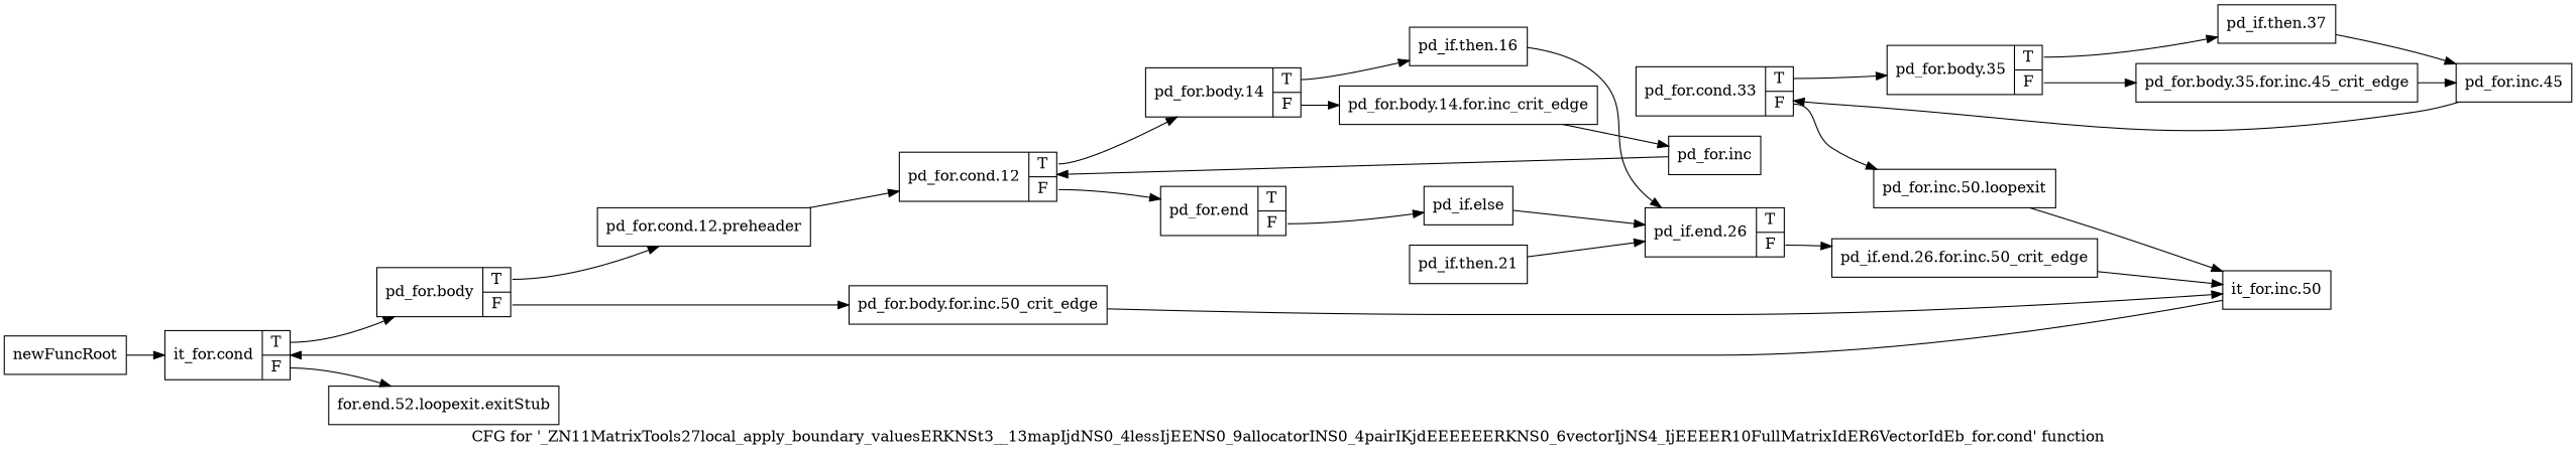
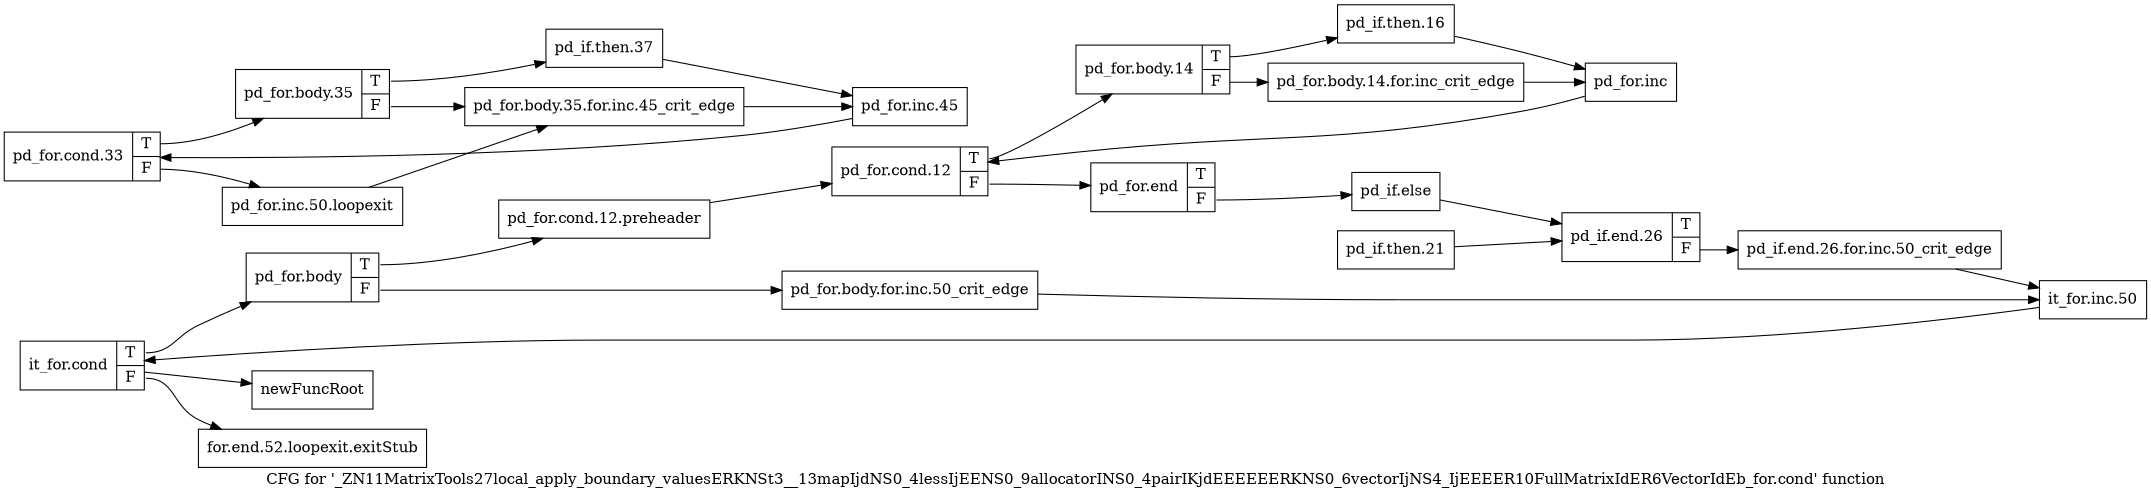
  digraph {
    label="CFG for '_ZN11MatrixTools27local_apply_boundary_valuesERKNSt3__13mapIjdNS0_4lessIjEENS0_9allocatorINS0_4pairIKjdEEEEEERKNS0_6vectorIjNS4_IjEEEER10FullMatrixIdER6VectorIdEb_for.cond' function"
    rankdir=LR
    node [shape=record]
    n1 [label="{newFuncRoot}"]
    n2 [label="{it_for.cond|{<s0>T|<s1>F}}"]
    n3 [label="{for.end.52.loopexit.exitStub}"]
    n4 [label="{pd_for.body|{<s0>T|<s1>F}}"]
    n5 [label="{pd_for.cond.12.preheader}"]
    n6 [label="{pd_for.body.for.inc.50_crit_edge}"]
    n7 [label="{pd_for.cond.12|{<s0>T|<s1>F}}"]
    n8 [label="{it_for.inc.50}"]
    n9 [label="{pd_for.body.14|{<s0>T|<s1>F}}"]
    n10 [label="{pd_for.end|{<s0>T|<s1>F}}"]
    n11 [label="{pd_if.then.16}"]
    n12 [label="{pd_for.body.14.for.inc_crit_edge}"]
    n13 [label="{pd_if.else}"]
    n14 [label="{pd_for.inc}"]
    n15 [label="{pd_if.then.21}"]
    n16 [label="{pd_if.end.26|{<s0>T|<s1>F}}"]
    n17 [label="{pd_if.end.26.for.inc.50_crit_edge}"]
    n18 [label="{pd_for.cond.33|{<s0>T|<s1>F}}"]
    n19 [label="{pd_for.body.35|{<s0>T|<s1>F}}"]
    n20 [label="{pd_for.inc.50.loopexit}"]
    n21 [label="{pd_if.then.37}"]
    n22 [label="{pd_for.body.35.for.inc.45_crit_edge}"]
    n23 [label="{pd_for.inc.45}"]
-   n1 -> n2
+   n2 -> n1
    n2 -> n3 [tailport=s1]
    n2 -> n4 [tailport=s0]
    n4 -> n5 [tailport=s0]
    n4 -> n6 [tailport=s1]
    n5 -> n7
    n6 -> n8
    n7 -> n9 [tailport=s0]
    n7 -> n10 [tailport=s1]
    n8 -> n2
    n9 -> n11 [tailport=s0]
    n9 -> n12 [tailport=s1]
    n10 -> n13 [tailport=s1]
-   n11 -> n16
+   n11 -> n14
    n12 -> n14
    n13 -> n16
    n14 -> n7
    n15 -> n16
    n16 -> n17 [tailport=s1]
    n17 -> n8
    n18 -> n19 [tailport=s0]
    n18 -> n20 [tailport=s1]
    n19 -> n21 [tailport=s0]
    n19 -> n22 [tailport=s1]
-   n20 -> n8
+   n20 -> n22
    n21 -> n23
    n22 -> n23
    n23 -> n18
  }
